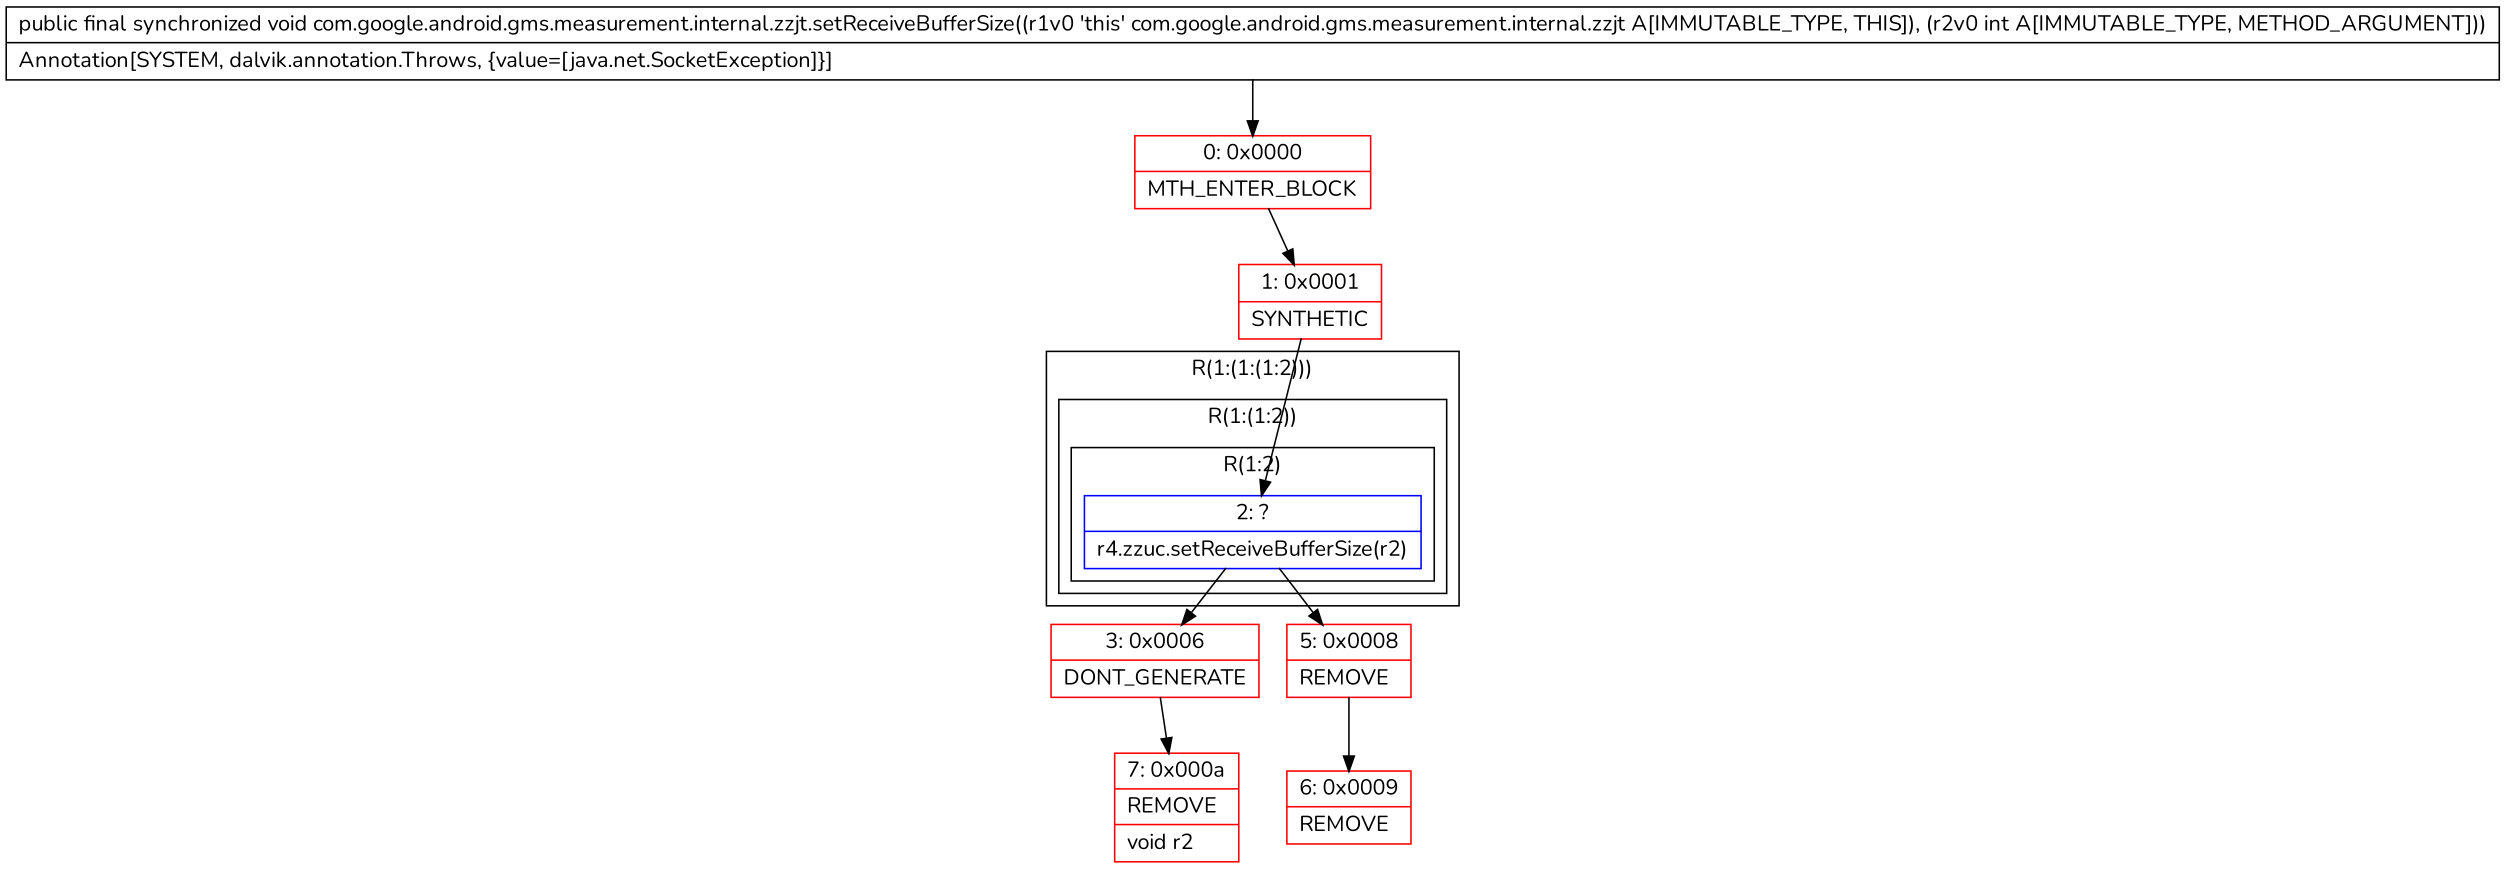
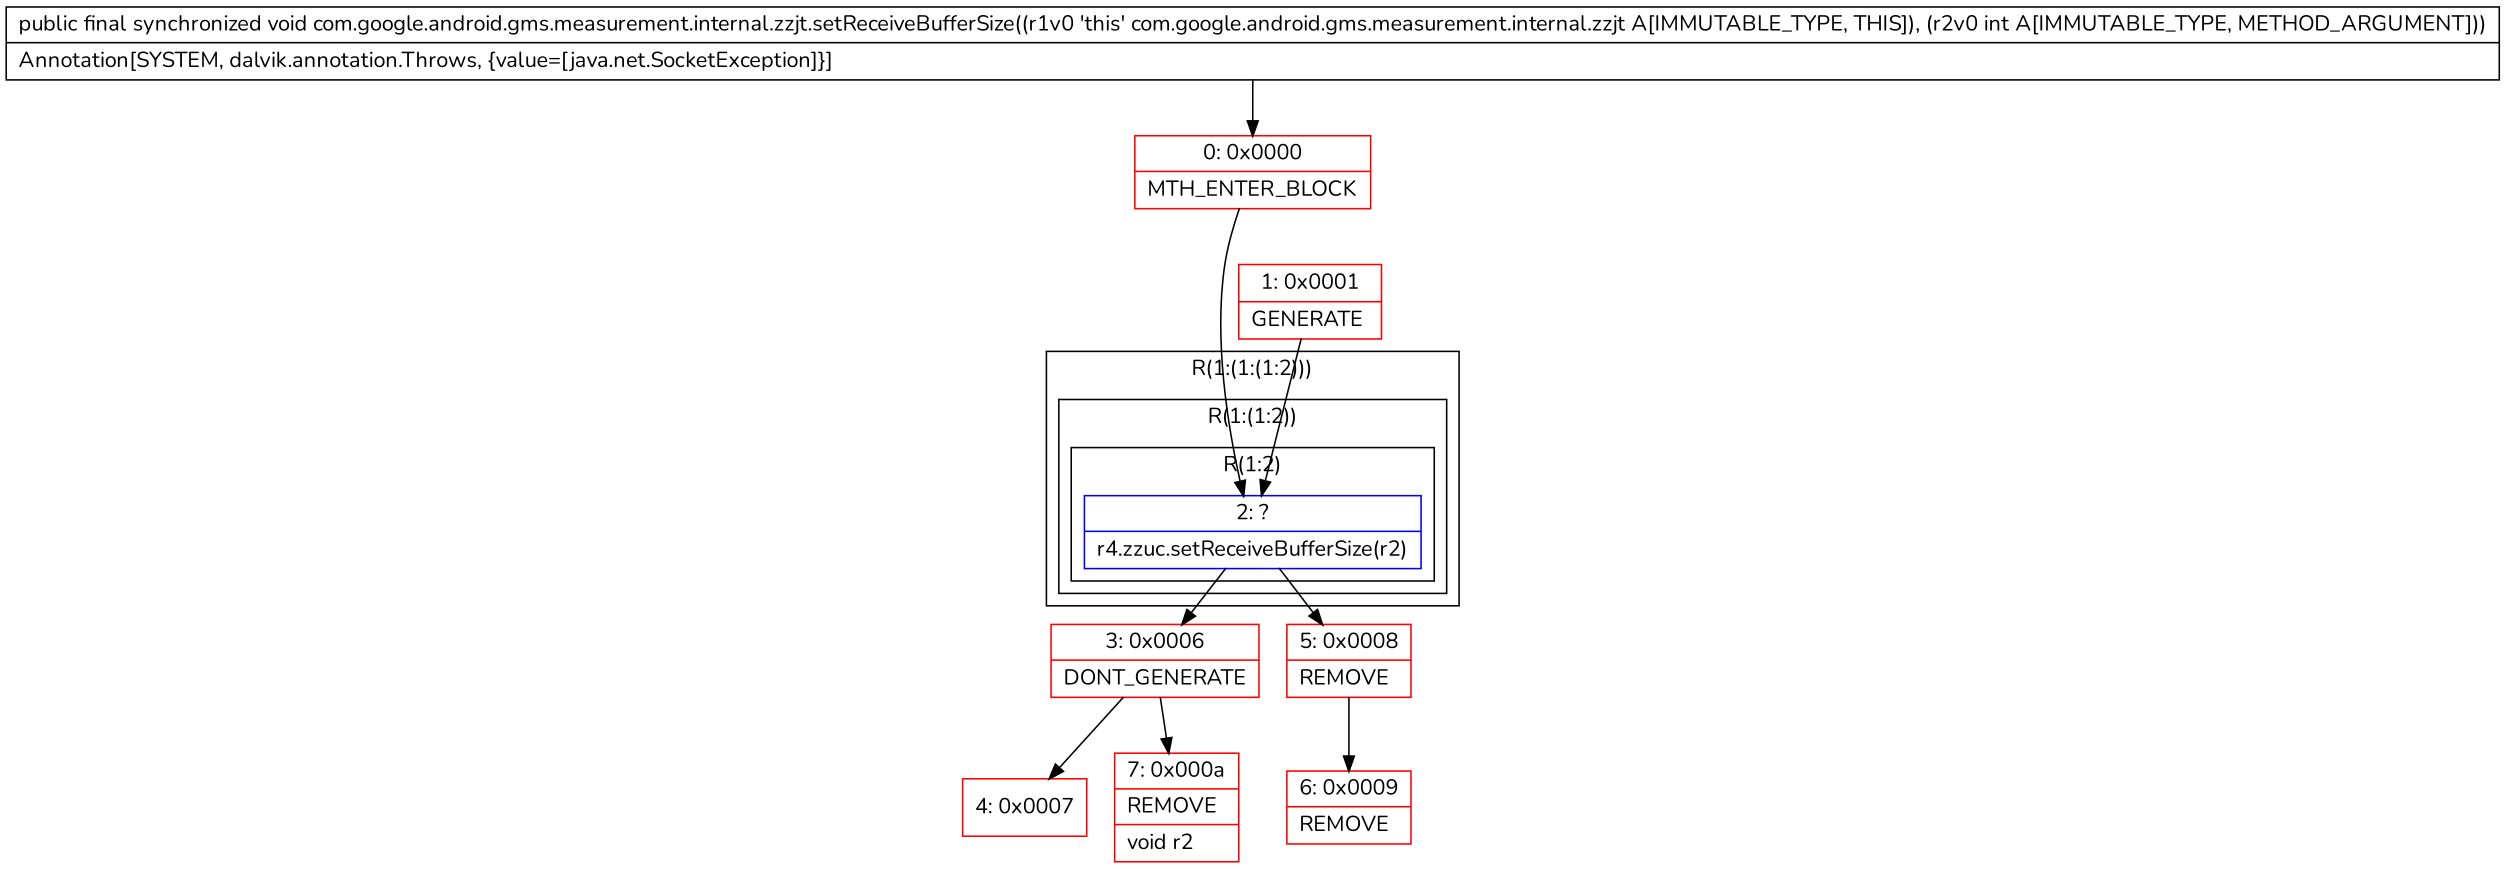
  digraph {
    fontname=Nunito
    node [color=red fontname=Nunito shape=record]
    edge [fontname=Nunito]
    n1 [color=blue label="{2\:\ ?|r4.zzuc.setReceiveBufferSize(r2)\l}"]
    n2 [label="{3\:\ 0x0006|DONT_GENERATE\l}"]
    n3 [label="{5\:\ 0x0008|REMOVE\l}"]
+   n4 [label="{4\:\ 0x0007}"]
    n5 [label="{7\:\ 0x000a|REMOVE\l|void r2\l}"]
    n6 [label="{6\:\ 0x0009|REMOVE\l}"]
    n7 [label="{0\:\ 0x0000|MTH_ENTER_BLOCK\l}"]
-   n8 [label="{1\:\ 0x0001|SYNTHETIC\l}"]
+   n8 [label="{1\:\ 0x0001|GENERATE\l}"]
    n9 [label="{public final synchronized void com.google.android.gms.measurement.internal.zzjt.setReceiveBufferSize((r1v0 'this' com.google.android.gms.measurement.internal.zzjt A[IMMUTABLE_TYPE, THIS]), (r2v0 int A[IMMUTABLE_TYPE, METHOD_ARGUMENT]))  | Annotation[SYSTEM, dalvik.annotation.Throws, \{value=[java.net.SocketException]\}]\l}" color=""]
    subgraph cluster_1 {
      label="R(1:(1:(1:2)))"
      subgraph cluster_2 {
        label="R(1:(1:2))"
        subgraph cluster_3 {
          label="R(1:2)"
          n1
        }
      }
    }
    n1 -> n2
    n1 -> n3
+   n2 -> n4
    n2 -> n5
    n3 -> n6
-   n7 -> n8
+   n7 -> n1
    n8 -> n1
    n9 -> n7
  }
